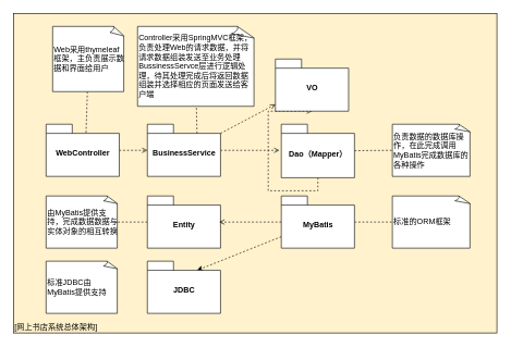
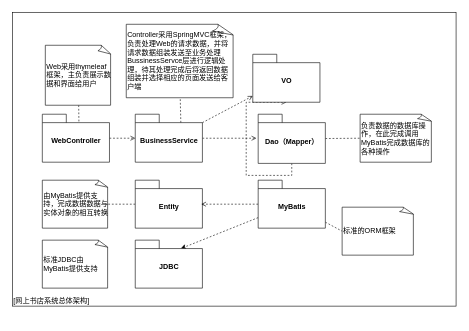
  <mxCell id="0" />
  <mxCell id="1" parent="0" />
- <mxCell id="2" value="&lt;div style=&quot;text-align: left&quot;&gt;&lt;/div&gt;&lt;div style=&quot;text-align: left&quot;&gt;[网上书店系统总体架构]&lt;/div&gt;" style="rounded=0;whiteSpace=wrap;html=1;labelBackgroundColor=none;fillColor=#fff2cc;fontColor=#000000;align=left;arcSize=5;strokeColor=#000000;verticalAlign=bottom;metaEdit=1;metaData={&quot;c4Type&quot;:{&quot;editable&quot;:false}};points=[[0.25,0,0],[0.5,0,0],[0.75,0,0],[1,0.25,0],[1,0.5,0],[1,0.75,0],[0.75,1,0],[0.5,1,0],[0.25,1,0],[0,0.75,0],[0,0.5,0],[0,0.25,0]];" parent="1" vertex="1"><mxGeometry x="20" y="20" width="740" height="490" as="geometry" /></mxCell>
+ <mxCell id="2" value="&lt;div style=&quot;text-align: left&quot;&gt;&lt;/div&gt;&lt;div style=&quot;text-align: left&quot;&gt;[网上书店系统总体架构]&lt;/div&gt;" style="rounded=0;whiteSpace=wrap;html=1;labelBackgroundColor=none;fillColor=#ffffff;fontColor=#000000;align=left;arcSize=5;strokeColor=#000000;verticalAlign=bottom;metaEdit=1;metaData={&quot;c4Type&quot;:{&quot;editable&quot;:false}};points=[[0.25,0,0],[0.5,0,0],[0.75,0,0],[1,0.25,0],[1,0.5,0],[1,0.75,0],[0.75,1,0],[0.5,1,0],[0.25,1,0],[0,0.75,0],[0,0.5,0],[0,0.25,0]];" parent="1" vertex="1"><mxGeometry x="20" y="20" width="740" height="490" as="geometry" /></mxCell>
  <mxCell id="3" style="edgeStyle=orthogonalEdgeStyle;rounded=0;orthogonalLoop=1;jettySize=auto;html=1;entryX=0;entryY=0.5;entryDx=0;entryDy=0;entryPerimeter=0;dashed=1;endArrow=open;endFill=0;" parent="1" source="5" target="8" edge="1"><mxGeometry relative="1" as="geometry" /></mxCell>
  <mxCell id="4" style="edgeStyle=none;rounded=0;orthogonalLoop=1;jettySize=auto;html=1;entryX=0.5;entryY=1;entryDx=0;entryDy=0;entryPerimeter=0;dashed=1;endArrow=none;endFill=0;exitX=0;exitY=0;exitDx=76;exitDy=14;exitPerimeter=0;" parent="1" source="8" target="23" edge="1"><mxGeometry relative="1" as="geometry" /></mxCell>
  <mxCell id="5" value="WebController" style="shape=folder;fontStyle=1;spacingTop=10;tabWidth=40;tabHeight=14;tabPosition=left;html=1;" parent="1" vertex="1"><mxGeometry x="70" y="190" width="112" height="80" as="geometry" /></mxCell>
  <mxCell id="6" style="edgeStyle=orthogonalEdgeStyle;rounded=0;orthogonalLoop=1;jettySize=auto;html=1;dashed=1;endArrow=open;endFill=0;entryX=-0.027;entryY=0.488;entryDx=0;entryDy=0;entryPerimeter=0;" parent="1" source="8" target="11" edge="1"><mxGeometry relative="1" as="geometry"><mxPoint x="430" y="220" as="targetPoint" /></mxGeometry></mxCell>
  <mxCell id="7" style="edgeStyle=none;rounded=0;orthogonalLoop=1;jettySize=auto;html=1;dashed=1;endArrow=open;endFill=0;exitX=0;exitY=0;exitDx=112;exitDy=14;exitPerimeter=0;" parent="1" source="8" target="19" edge="1"><mxGeometry relative="1" as="geometry"><mxPoint x="230" y="210" as="sourcePoint" /></mxGeometry></mxCell>
  <mxCell id="8" value="BusinessService" style="shape=folder;fontStyle=1;spacingTop=10;tabWidth=40;tabHeight=14;tabPosition=left;html=1;" parent="1" vertex="1"><mxGeometry x="225" y="190" width="112" height="80" as="geometry" /></mxCell>
  <mxCell id="9" style="edgeStyle=orthogonalEdgeStyle;rounded=0;orthogonalLoop=1;jettySize=auto;html=1;dashed=1;endArrow=open;endFill=0;exitX=0.5;exitY=1;exitDx=0;exitDy=0;exitPerimeter=0;" parent="1" source="11" target="19" edge="1"><mxGeometry relative="1" as="geometry" /></mxCell>
  <mxCell id="10" style="edgeStyle=none;rounded=0;orthogonalLoop=1;jettySize=auto;html=1;entryX=0;entryY=0.5;entryDx=0;entryDy=0;entryPerimeter=0;dashed=1;endArrow=none;endFill=0;" parent="1" source="11" target="24" edge="1"><mxGeometry relative="1" as="geometry" /></mxCell>
  <mxCell id="11" value="Dao（Mapper）" style="shape=folder;fontStyle=1;spacingTop=10;tabWidth=40;tabHeight=14;tabPosition=left;html=1;" parent="1" vertex="1"><mxGeometry x="430" y="190" width="112" height="82" as="geometry" /></mxCell>
  <mxCell id="12" style="edgeStyle=none;rounded=0;orthogonalLoop=1;jettySize=auto;html=1;dashed=1;endArrow=none;endFill=0;entryX=1;entryY=0.5;entryDx=0;entryDy=0;entryPerimeter=0;" parent="1" source="13" target="26" edge="1"><mxGeometry relative="1" as="geometry"><mxPoint x="190" y="340" as="targetPoint" /></mxGeometry></mxCell>
  <mxCell id="13" value="Entity" style="shape=folder;fontStyle=1;spacingTop=10;tabWidth=40;tabHeight=14;tabPosition=left;html=1;" parent="1" vertex="1"><mxGeometry x="225" y="300" width="112" height="80" as="geometry" /></mxCell>
  <mxCell id="14" style="edgeStyle=orthogonalEdgeStyle;rounded=0;orthogonalLoop=1;jettySize=auto;html=1;entryX=0.982;entryY=0.5;entryDx=0;entryDy=0;entryPerimeter=0;dashed=1;endArrow=open;endFill=0;" parent="1" source="17" target="13" edge="1"><mxGeometry relative="1" as="geometry" /></mxCell>
  <mxCell id="15" style="rounded=0;orthogonalLoop=1;jettySize=auto;html=1;entryX=0;entryY=0;entryDx=76;entryDy=14;entryPerimeter=0;dashed=1;endArrow=classic;endFill=1;" parent="1" source="17" target="20" edge="1"><mxGeometry relative="1" as="geometry"><mxPoint x="160" y="420" as="targetPoint" /></mxGeometry></mxCell>
  <mxCell id="16" style="edgeStyle=none;rounded=0;orthogonalLoop=1;jettySize=auto;html=1;entryX=0;entryY=0.5;entryDx=0;entryDy=0;entryPerimeter=0;dashed=1;endArrow=none;endFill=0;" parent="1" source="17" target="27" edge="1"><mxGeometry relative="1" as="geometry" /></mxCell>
  <mxCell id="17" value="MyBatis" style="shape=folder;fontStyle=1;spacingTop=10;tabWidth=40;tabHeight=14;tabPosition=left;html=1;" parent="1" vertex="1"><mxGeometry x="430" y="300" width="112" height="80" as="geometry" /></mxCell>
  <mxCell id="18" style="edgeStyle=none;rounded=0;orthogonalLoop=1;jettySize=auto;html=1;exitX=0;exitY=1;exitDx=0;exitDy=0;exitPerimeter=0;dashed=1;endArrow=none;endFill=0;" parent="1" edge="1"><mxGeometry relative="1" as="geometry"><mxPoint x="110" y="530" as="sourcePoint" /><mxPoint x="110" y="530" as="targetPoint" /></mxGeometry></mxCell>
  <mxCell id="19" value="VO" style="shape=folder;fontStyle=1;spacingTop=10;tabWidth=40;tabHeight=14;tabPosition=left;html=1;" parent="1" vertex="1"><mxGeometry x="421" y="90" width="112" height="80" as="geometry" /></mxCell>
  <mxCell id="20" value="JDBC" style="shape=folder;fontStyle=1;spacingTop=10;tabWidth=40;tabHeight=14;tabPosition=left;html=1;" parent="1" vertex="1"><mxGeometry x="225" y="400" width="112" height="80" as="geometry" /></mxCell>
  <mxCell id="21" style="edgeStyle=none;rounded=0;orthogonalLoop=1;jettySize=auto;html=1;entryX=0.545;entryY=0.175;entryDx=0;entryDy=0;entryPerimeter=0;dashed=1;endArrow=none;endFill=0;" parent="1" source="22" target="5" edge="1"><mxGeometry relative="1" as="geometry"><mxPoint x="70" y="210.5" as="targetPoint" /></mxGeometry></mxCell>
- <mxCell id="22" value="Web采用thymeleaf框架，主负责展示数据和界面给用户" style="whiteSpace=wrap;html=1;shape=mxgraph.basic.document;align=left;" parent="1" vertex="1"><mxGeometry x="80" y="40" width="110" height="100" as="geometry" /></mxCell>
+ <mxCell id="22" value="Web采用thymeleaf框架，主负责展示数据和界面给用户" style="whiteSpace=wrap;html=1;shape=mxgraph.basic.document;align=left;" parent="1" vertex="1"><mxGeometry x="75" y="75" width="110" height="100" as="geometry" /></mxCell>
  <mxCell id="23" value="Controller采用SpringMVC框架，负责处理Web的请求数据，并将请求数据组装发送至业务处理BussinessServce层进行逻辑处理，待其处理完成后将返回数据组装并选择相应的页面发送给客户端" style="whiteSpace=wrap;html=1;shape=mxgraph.basic.document;align=left;" parent="1" vertex="1"><mxGeometry x="210" y="40" width="180" height="122.5" as="geometry" /></mxCell>
  <mxCell id="24" value="负责数据的数据库操作，在此完成调用MyBatis完成数据库的各种操作" style="whiteSpace=wrap;html=1;shape=mxgraph.basic.document;align=left;" parent="1" vertex="1"><mxGeometry x="600" y="190" width="120" height="80" as="geometry" /></mxCell>
  <mxCell id="25" value="标准JDBC由MyBatis提供支持" style="whiteSpace=wrap;html=1;shape=mxgraph.basic.document;align=left;" parent="1" vertex="1"><mxGeometry x="70" y="400" width="110" height="80" as="geometry" /></mxCell>
  <mxCell id="26" value="由MyBatis提供支持，完成数据数据与实体对象的相互转换" style="whiteSpace=wrap;html=1;shape=mxgraph.basic.document;align=left;" parent="1" vertex="1"><mxGeometry x="70" y="300" width="110" height="80" as="geometry" /></mxCell>
- <mxCell id="27" value="标准的ORM框架" style="whiteSpace=wrap;html=1;shape=mxgraph.basic.document;align=left;" parent="1" vertex="1"><mxGeometry x="600" y="300" width="120" height="80" as="geometry" /></mxCell>
+ <mxCell id="27" value="标准的ORM框架" style="whiteSpace=wrap;html=1;shape=mxgraph.basic.document;align=left;" parent="1" vertex="1"><mxGeometry x="570" y="345" width="120" height="80" as="geometry" /></mxCell>
